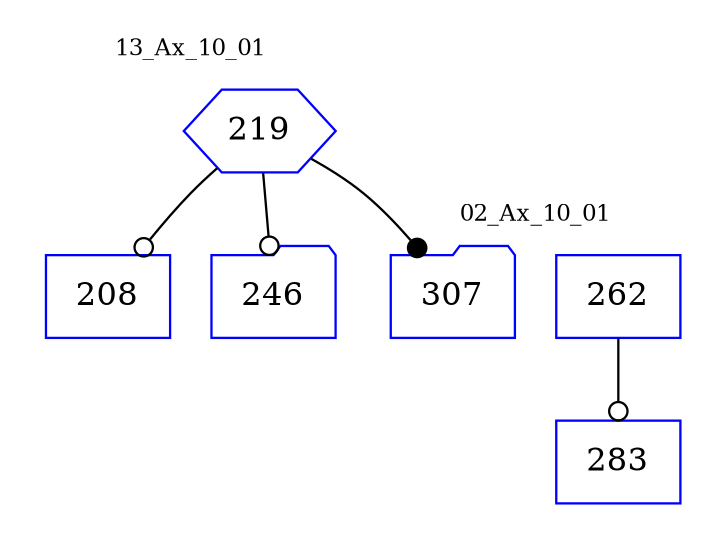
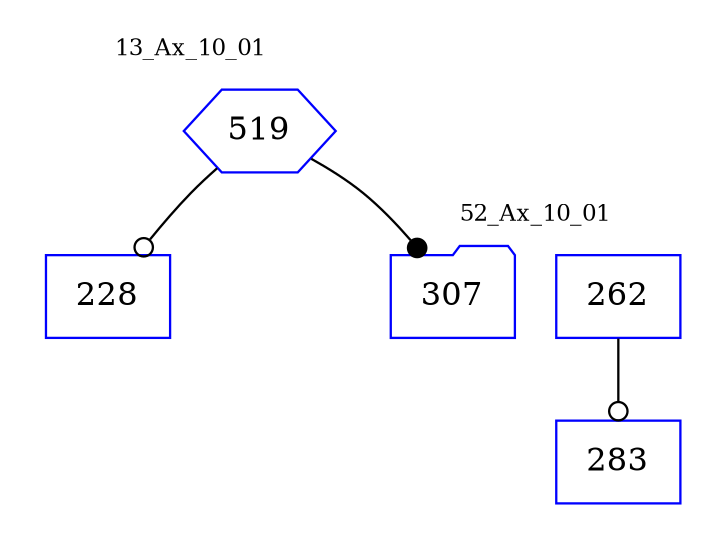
  digraph {
    node [color=blue shape=box]
    edge [arrowhead=odot color=black]
-   n1 [label=219 shape=hexagon]
-   n2 [label=208]
-   n3 [label=246 shape=folder]
+   n1 [label=519 shape=hexagon]
+   n2 [label=228]
    n4 [label=262]
    n5 [label=283]
    n6 [label=307 shape=folder]
    subgraph cluster_1 {
      color=white
      fontsize=10
      label="13_Ax_10_01"
      n1
      n2
-     n3
    }
    subgraph cluster_2 {
      color=white
      fontsize=10
-     label="02_Ax_10_01"
+     label="52_Ax_10_01"
      n4
      n5
      n6
    }
    n1 -> n2
-   n1 -> n3
    n1 -> n6 [arrowhead=dot]
    n4 -> n5
  }
